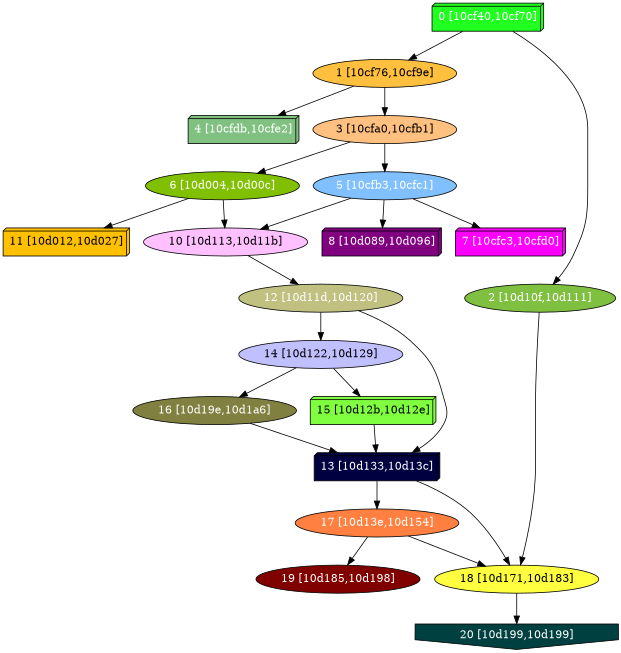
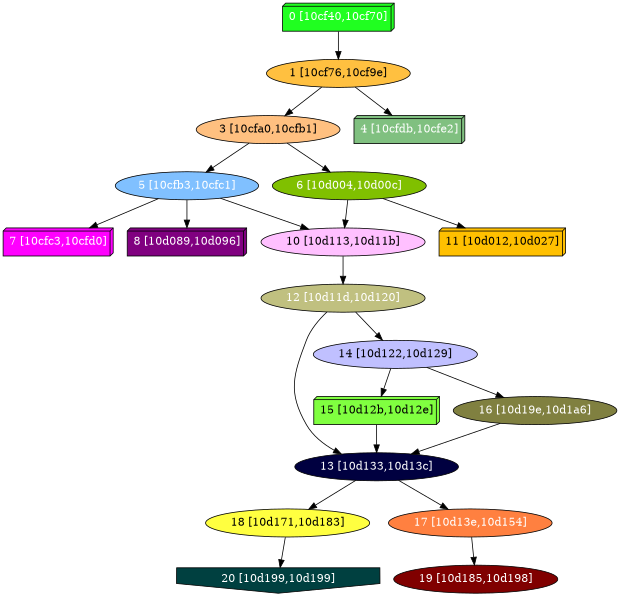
  digraph {
    node [fontcolor="#ffffff" shape=oval style=filled]
    n1 [fillcolor="#20FF20" label="0 [10cf40,10cf70]" shape=box3d]
    n2 [fillcolor="#FFC040" fontcolor="#000000" label="1 [10cf76,10cf9e]"]
-   n3 [fillcolor="#80C040" label="2 [10d10f,10d111]"]
    n4 [fillcolor="#FFC080" fontcolor="#000000" label="3 [10cfa0,10cfb1]"]
    n5 [fillcolor="#80C080" label="4 [10cfdb,10cfe2]" shape=box3d]
    n6 [fillcolor="#FFFF40" fontcolor="#000000" label="18 [10d171,10d183]"]
    n7 [fillcolor="#80C0FF" label="5 [10cfb3,10cfc1]"]
    n8 [fillcolor="#80C000" label="6 [10d004,10d00c]"]
    n9 [fillcolor="#004040" label="20 [10d199,10d199]" shape=invhouse]
    n10 [fillcolor="#FF00FF" label="7 [10cfc3,10cfd0]" shape=box3d]
    n11 [fillcolor="#800080" label="8 [10d089,10d096]" shape=box3d]
    n12 [fillcolor="#FFC0FF" fontcolor="#000000" label="10 [10d113,10d11b]"]
    n13 [fillcolor="#FFC000" fontcolor="#000000" label="11 [10d012,10d027]" shape=box3d]
    n14 [fillcolor="#C0C080" label="12 [10d11d,10d120]"]
-   n15 [fillcolor="#000040" label="13 [10d133,10d13c]" shape=box3d]
+   n15 [fillcolor="#000040" label="13 [10d133,10d13c]"]
    n16 [fillcolor="#C0C0FF" fontcolor="#000000" label="14 [10d122,10d129]"]
    n17 [fillcolor="#FF8040" label="17 [10d13e,10d154]"]
    n18 [fillcolor="#80FF40" fontcolor="#000000" label="15 [10d12b,10d12e]" shape=box3d]
    n19 [fillcolor="#808040" label="16 [10d19e,10d1a6]"]
    n20 [fillcolor="#800000" label="19 [10d185,10d198]"]
    n1 -> n2
-   n1 -> n3
    n2 -> n4
    n2 -> n5
-   n3 -> n6
    n4 -> n7
    n4 -> n8
    n6 -> n9
    n7 -> n10
    n7 -> n11
    n7 -> n12
    n8 -> n12
    n8 -> n13
    n12 -> n14
    n14 -> n15
    n14 -> n16
    n15 -> n6
    n15 -> n17
    n16 -> n18
    n16 -> n19
-   n17 -> n6
    n17 -> n20
    n18 -> n15
    n19 -> n15
  }
